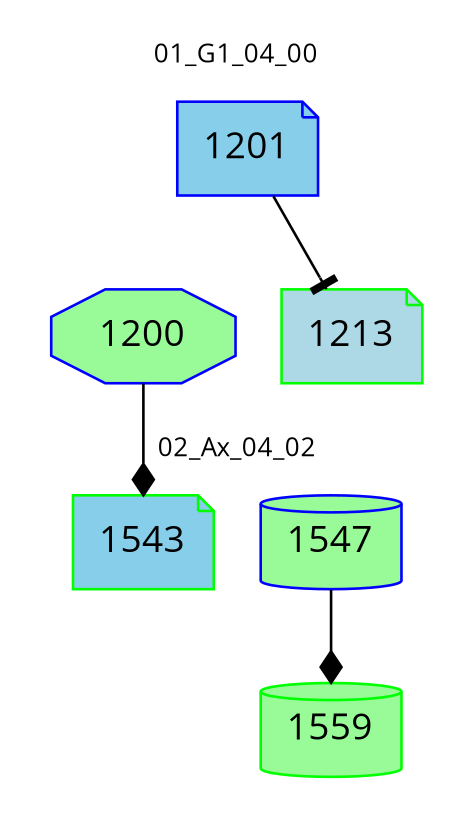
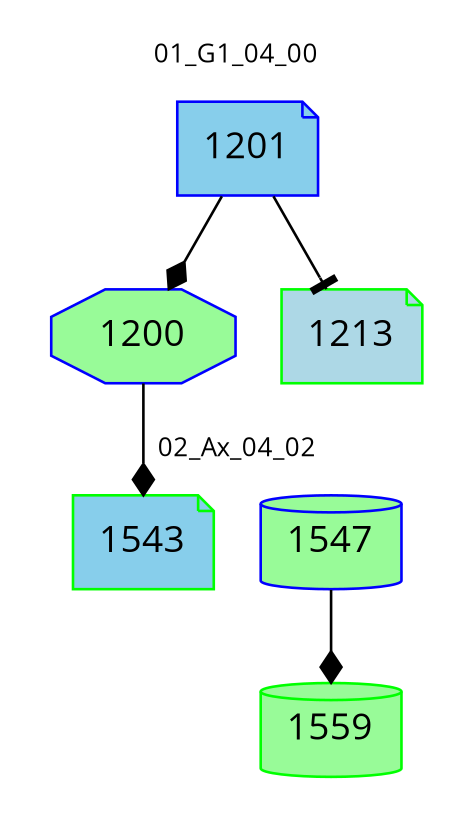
  digraph {
    fontname="Open Sans"
    node [color=blue fillcolor=palegreen fontname="Open Sans" shape=note style=filled]
    edge [arrowhead=diamond color=black fontname="Open Sans"]
    n1 [label=1547 shape=cylinder]
    n2 [color=green fillcolor=skyblue label=1543]
    n3 [color=green label=1559 shape=cylinder]
    n4 [fillcolor=skyblue label=1201]
    n5 [label=1200 shape=octagon]
    n6 [color=green fillcolor=lightblue label=1213]
    subgraph cluster_1 {
      color=white
      fontsize=10
      label="02_Ax_04_02"
      n1
      n2
      n3
    }
    subgraph cluster_2 {
      color=white
      fontsize=10
      label="01_G1_04_00"
      n4
      n5
      n6
    }
    n1 -> n3
+   n4 -> n5
    n4 -> n6 [arrowhead=tee]
    n5 -> n2
  }
